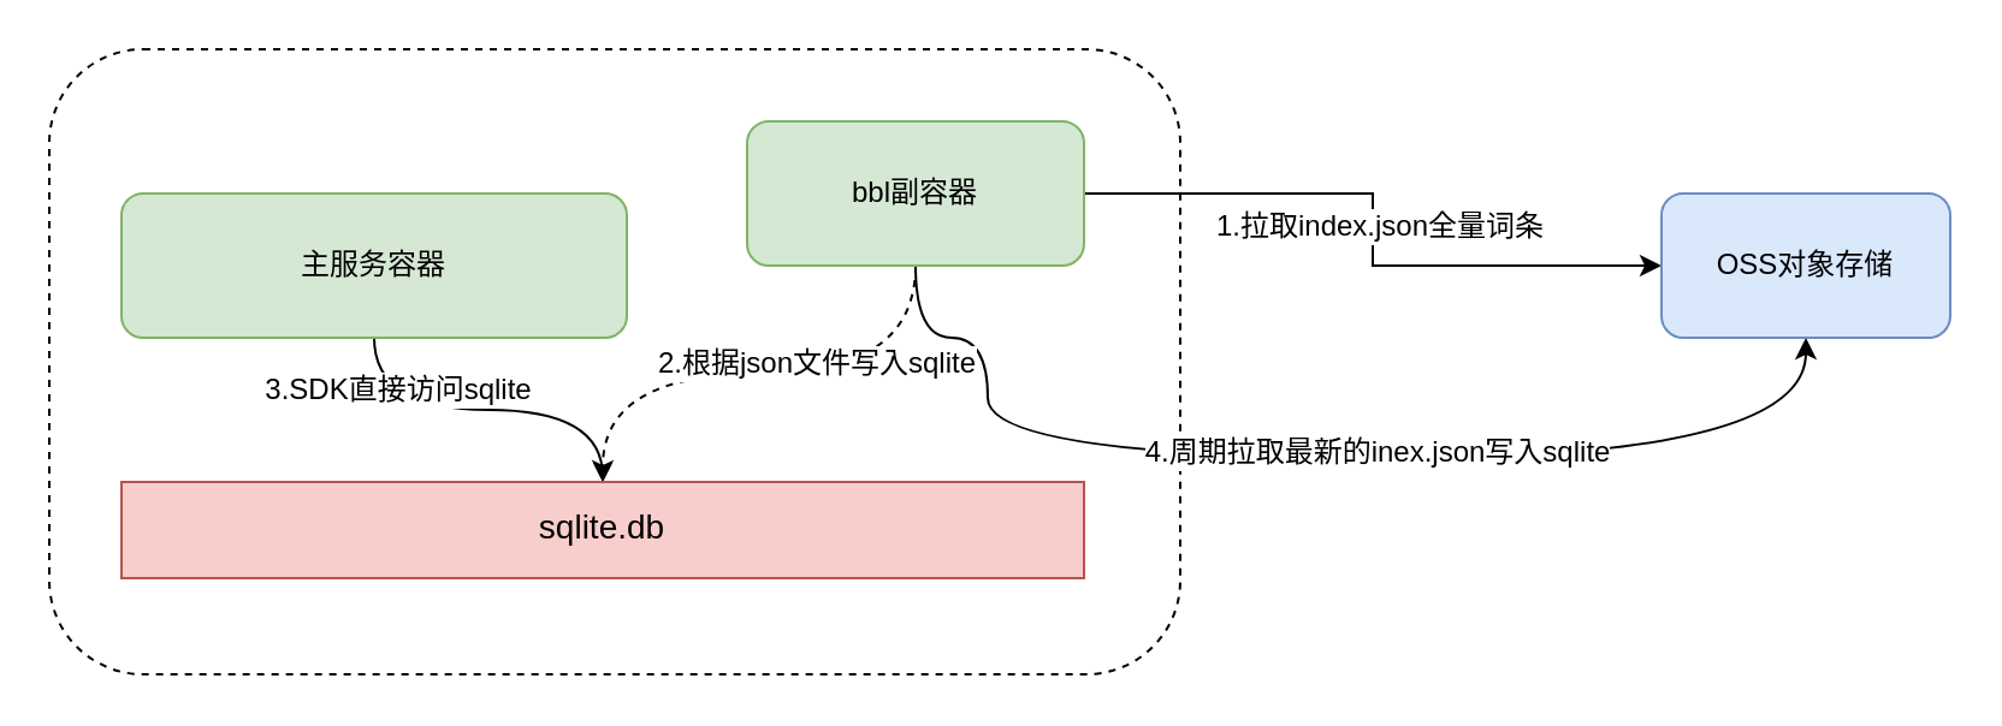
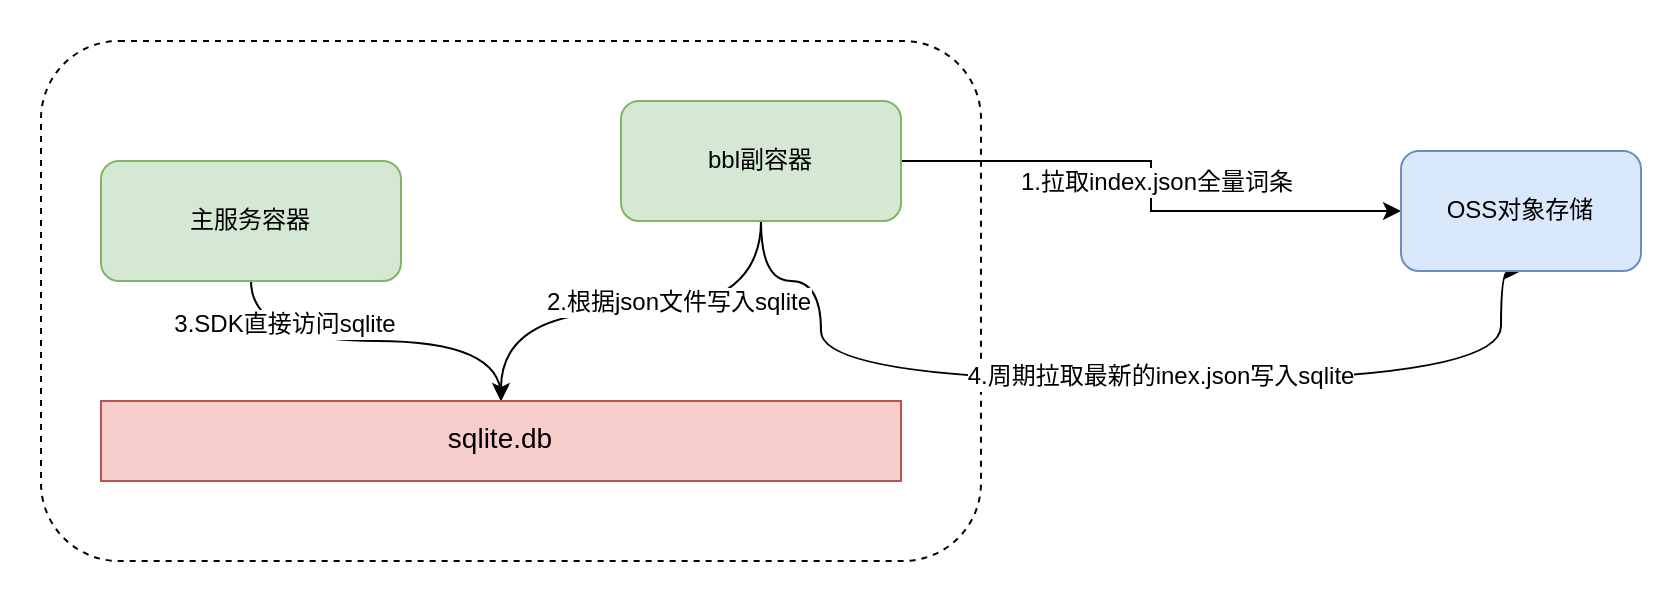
  <mxCell id="0" />
  <mxCell id="1" parent="0" />
  <mxCell id="2" value="" style="rounded=1;whiteSpace=wrap;html=1;shadow=0;glass=0;dashed=1;" vertex="1" parent="1"><mxGeometry x="20" y="20" width="470" height="260" as="geometry" /></mxCell>
  <mxCell id="3" style="edgeStyle=orthogonalEdgeStyle;rounded=0;orthogonalLoop=1;jettySize=auto;html=1;exitX=0.5;exitY=1;exitDx=0;exitDy=0;curved=1;endArrow=open;" edge="1" parent="1" source="5" target="13"><mxGeometry relative="1" as="geometry" /></mxCell>
  <mxCell id="4" value="&lt;font style=&quot;font-size: 12px;&quot;&gt;3.SDK直接访问sqlite&lt;/font&gt;" style="edgeLabel;html=1;align=center;verticalAlign=middle;resizable=0;points=[];" vertex="1" connectable="0" parent="3"><mxGeometry x="-0.5" y="9" relative="1" as="geometry"><mxPoint as="offset" /></mxGeometry></mxCell>
- <mxCell id="5" value="主服务容器" style="rounded=1;whiteSpace=wrap;html=1;fillColor=#d5e8d4;strokeColor=#82b366;" vertex="1" parent="1"><mxGeometry x="50" y="80" width="210" height="60" as="geometry" /></mxCell>
+ <mxCell id="5" value="主服务容器" style="rounded=1;whiteSpace=wrap;html=1;fillColor=#d5e8d4;strokeColor=#82b366;" vertex="1" parent="1"><mxGeometry x="50" y="80" width="150" height="60" as="geometry" /></mxCell>
  <mxCell id="6" style="edgeStyle=orthogonalEdgeStyle;rounded=0;orthogonalLoop=1;jettySize=auto;html=1;exitX=1;exitY=0.5;exitDx=0;exitDy=0;" edge="1" parent="1" source="12" target="14"><mxGeometry relative="1" as="geometry" /></mxCell>
  <mxCell id="7" value="&lt;font style=&quot;font-size: 12px;&quot;&gt;1.拉取index.json全量词条&lt;/font&gt;" style="edgeLabel;html=1;align=center;verticalAlign=middle;resizable=0;points=[];" vertex="1" connectable="0" parent="6"><mxGeometry x="-0.015" y="2" relative="1" as="geometry"><mxPoint as="offset" /></mxGeometry></mxCell>
  <mxCell id="8" style="edgeStyle=orthogonalEdgeStyle;rounded=0;orthogonalLoop=1;jettySize=auto;html=1;exitX=0.5;exitY=1;exitDx=0;exitDy=0;entryX=0.5;entryY=1;entryDx=0;entryDy=0;curved=1;" edge="1" parent="1" source="12" target="14"><mxGeometry relative="1" as="geometry"><Array as="points"><mxPoint x="410" y="140" /><mxPoint x="410" y="190" /><mxPoint x="750" y="190" /></Array></mxGeometry></mxCell>
  <mxCell id="9" value="&lt;font style=&quot;font-size: 12px;&quot;&gt;4.周期拉取最新的inex.json写入sqlite&lt;/font&gt;" style="edgeLabel;html=1;align=center;verticalAlign=middle;resizable=0;points=[];" vertex="1" connectable="0" parent="8"><mxGeometry x="0.082" y="3" relative="1" as="geometry"><mxPoint as="offset" /></mxGeometry></mxCell>
- <mxCell id="10" style="edgeStyle=orthogonalEdgeStyle;rounded=0;orthogonalLoop=1;jettySize=auto;html=1;exitX=0.5;exitY=1;exitDx=0;exitDy=0;entryX=0.5;entryY=0;entryDx=0;entryDy=0;curved=1;dashed=1;" edge="1" parent="1" source="12" target="13"><mxGeometry relative="1" as="geometry" /></mxCell>
+ <mxCell id="10" style="edgeStyle=orthogonalEdgeStyle;rounded=0;orthogonalLoop=1;jettySize=auto;html=1;exitX=0.5;exitY=1;exitDx=0;exitDy=0;entryX=0.5;entryY=0;entryDx=0;entryDy=0;curved=1;" edge="1" parent="1" source="12" target="13"><mxGeometry relative="1" as="geometry" /></mxCell>
  <mxCell id="11" value="&lt;font style=&quot;font-size: 12px;&quot;&gt;2.根据json文件写入sqlite&lt;/font&gt;" style="edgeLabel;html=1;align=center;verticalAlign=middle;resizable=0;points=[];" vertex="1" connectable="0" parent="10"><mxGeometry x="-0.21" y="-5" relative="1" as="geometry"><mxPoint as="offset" /></mxGeometry></mxCell>
  <mxCell id="12" value="bbl副容器" style="rounded=1;whiteSpace=wrap;html=1;fillColor=#d5e8d4;strokeColor=#82b366;" vertex="1" parent="1"><mxGeometry x="310" y="50" width="140" height="60" as="geometry" /></mxCell>
  <mxCell id="13" value="&lt;p style=&quot;line-height: 130%;&quot;&gt;&lt;font style=&quot;font-size: 14px;&quot;&gt;sqlite.db&lt;/font&gt;&lt;/p&gt;" style="rounded=0;whiteSpace=wrap;html=1;fillColor=#f8cecc;strokeColor=#b85450;" vertex="1" parent="1"><mxGeometry x="50" y="200" width="400" height="40" as="geometry" /></mxCell>
- <mxCell id="14" value="OSS对象存储" style="rounded=1;whiteSpace=wrap;html=1;fillColor=#dae8fc;strokeColor=#6c8ebf;" vertex="1" parent="1"><mxGeometry x="690" y="80" width="120" height="60" as="geometry" /></mxCell>
+ <mxCell id="14" value="OSS对象存储" style="rounded=1;whiteSpace=wrap;html=1;fillColor=#dae8fc;strokeColor=#6c8ebf;" vertex="1" parent="1"><mxGeometry x="700" y="75" width="120" height="60" as="geometry" /></mxCell>
